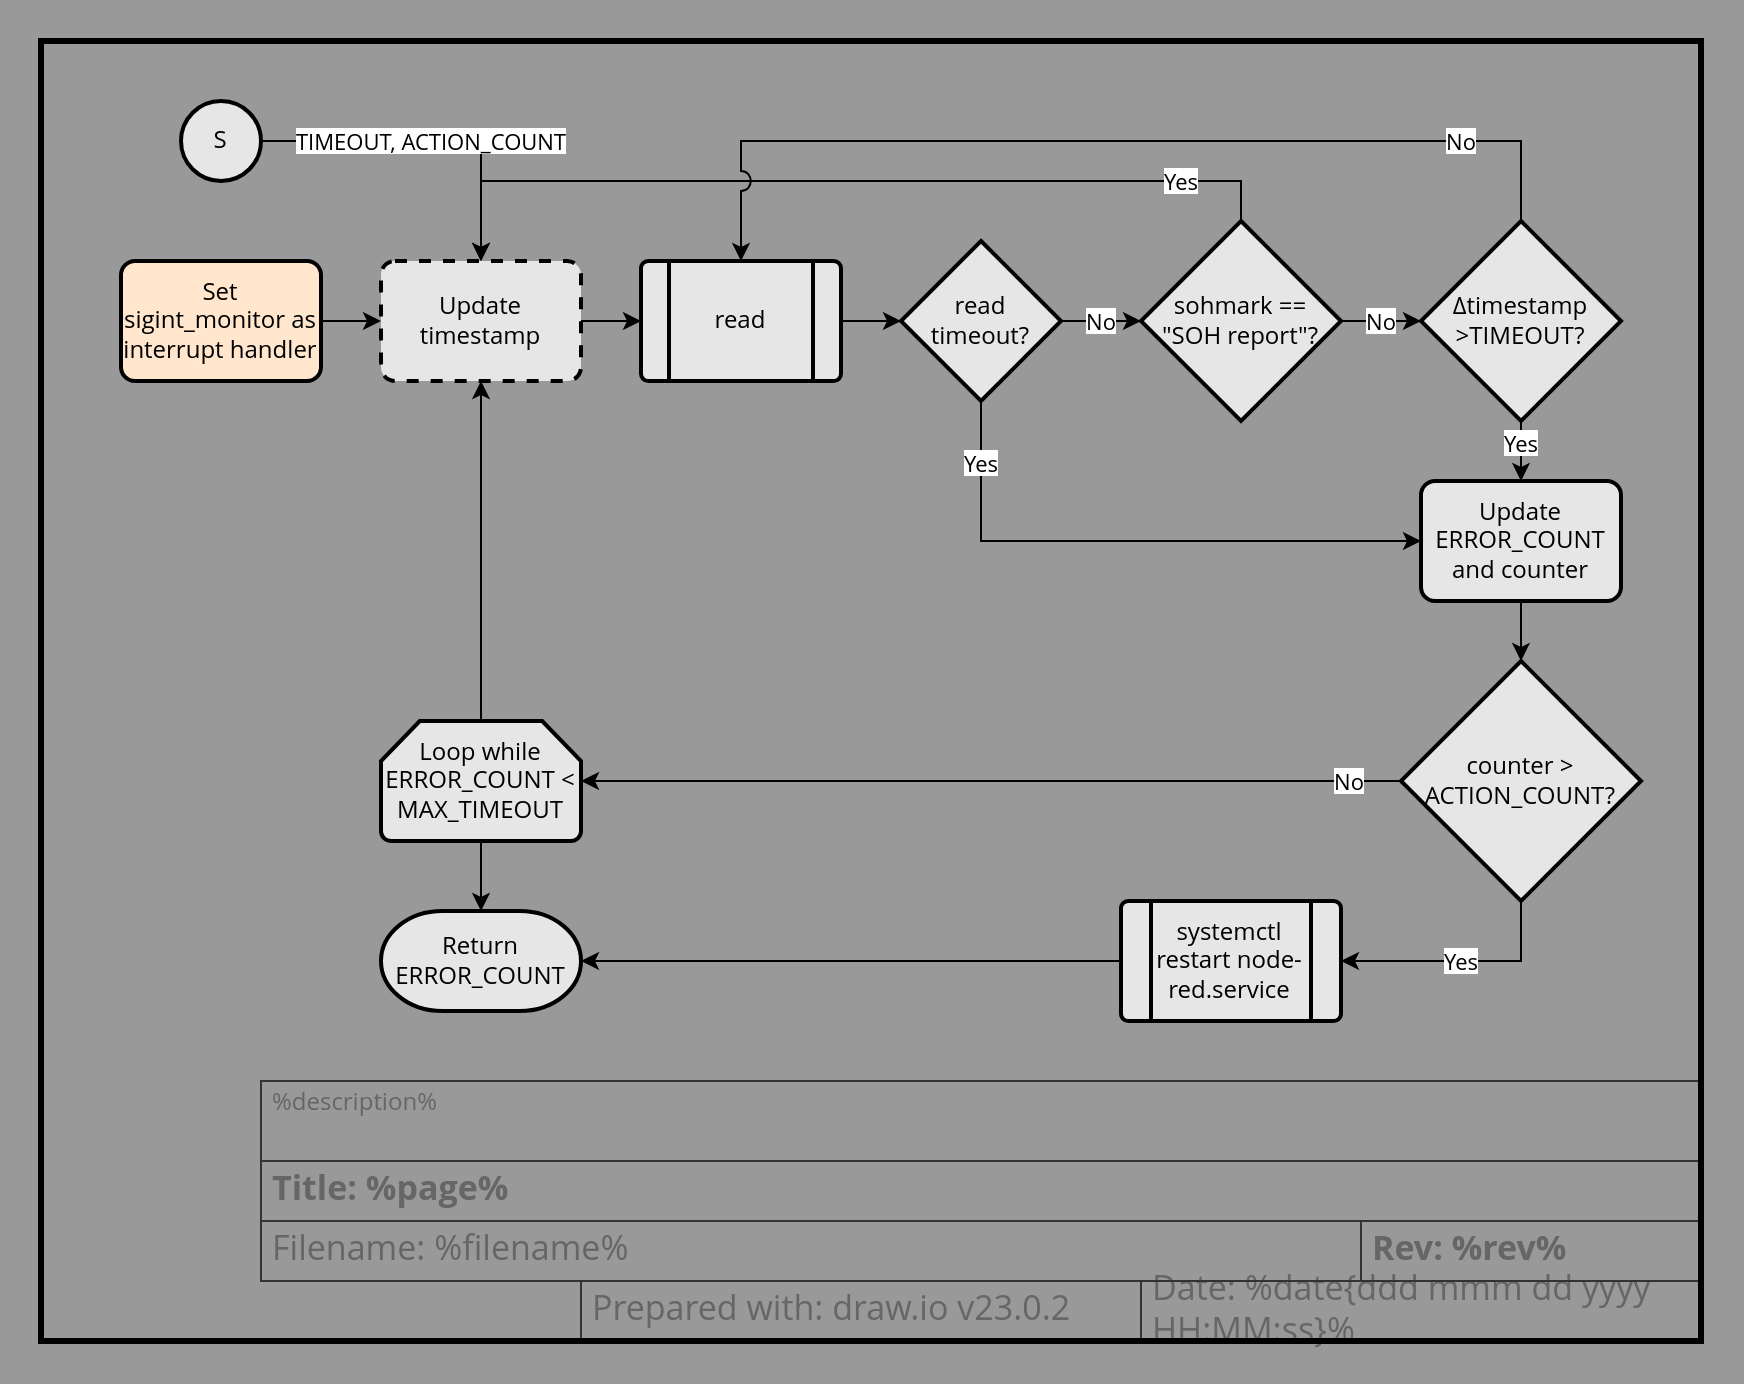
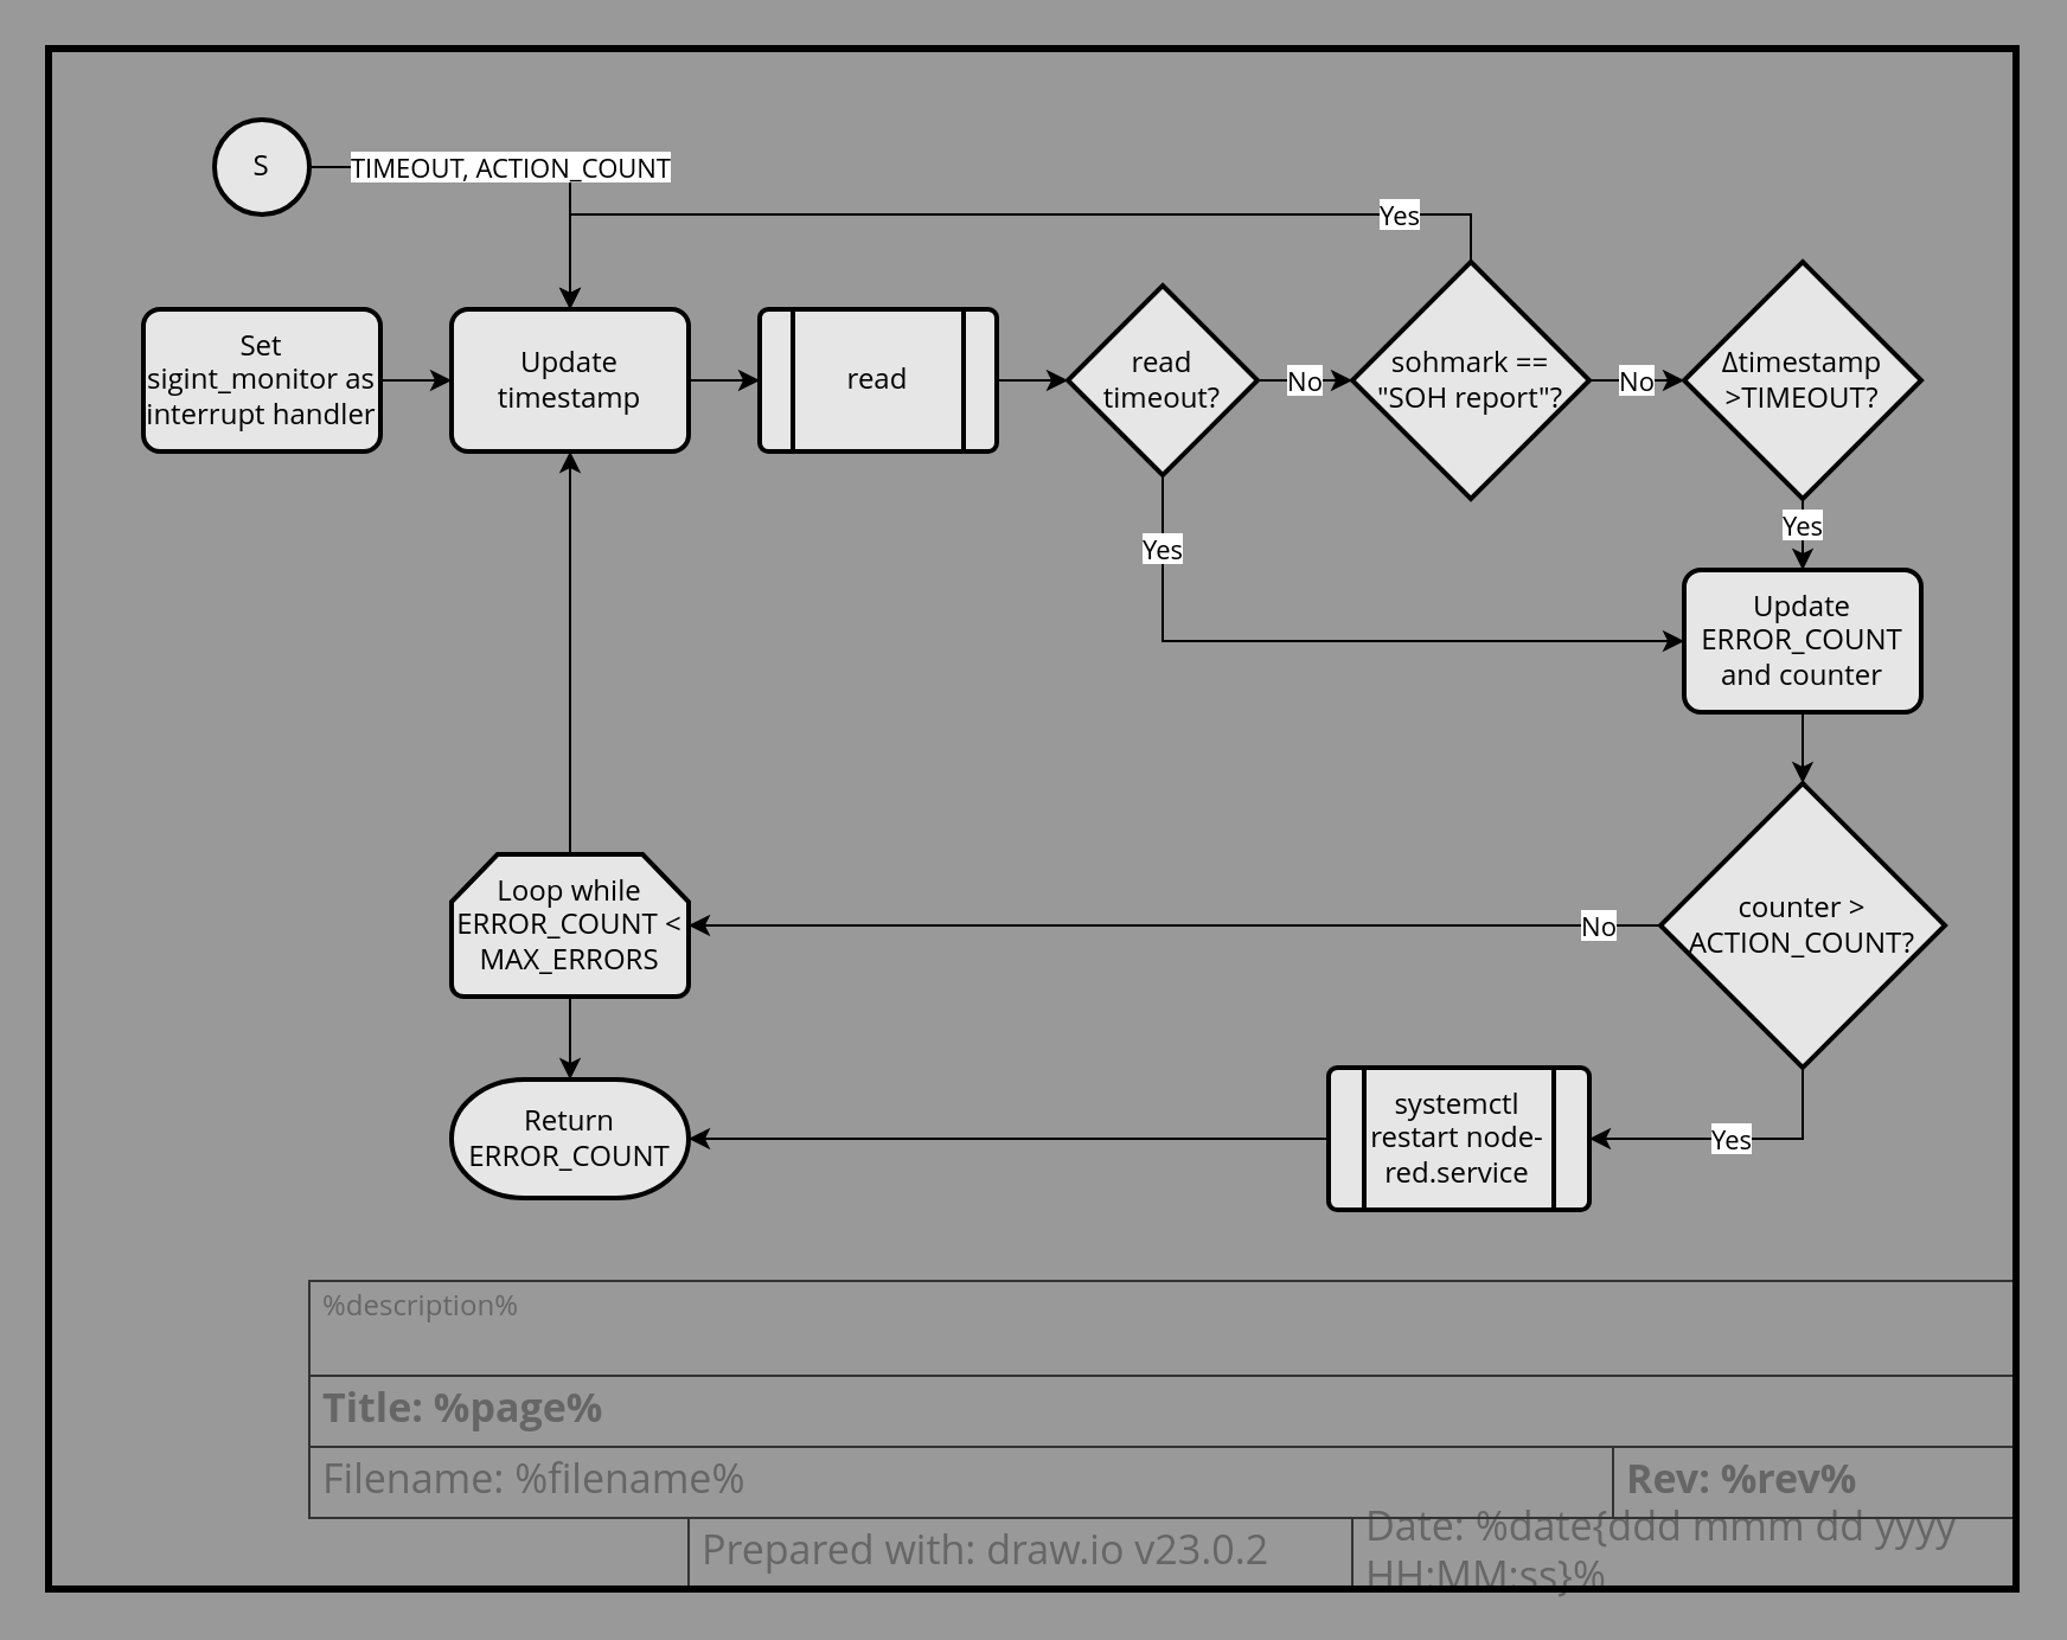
  <mxCell id="0" value="" />
  <mxCell id="1" value="Title Block" style="locked=1;" parent="0" />
  <mxCell id="2" value="Prepared with: draw.io v23.0.2" style="strokeWidth=1;shadow=0;dashed=0;align=center;html=1;shape=mxgraph.mockup.text.textBox;fontColor=#666666;align=left;fontSize=17;spacingLeft=4;spacingTop=-3;whiteSpace=wrap;strokeColor=#333333;mainText=;fillColor=none;fontFamily=Open Sans;movable=1;resizable=1;rotatable=1;deletable=1;editable=1;locked=0;connectable=1;" parent="1" vertex="1"><mxGeometry x="290" y="640" width="280" height="30" as="geometry" /></mxCell>
  <mxCell id="3" value="Date: &lt;font style=&quot;font-size: 17px;&quot;&gt;%date{ddd mmm dd yyyy HH:MM:ss}%&lt;/font&gt;" style="strokeWidth=1;shadow=0;dashed=0;align=center;html=1;shape=mxgraph.mockup.text.textBox;fontColor=#666666;align=left;fontSize=17;spacingLeft=4;spacingTop=-3;whiteSpace=wrap;strokeColor=#333333;mainText=;fillColor=none;fontFamily=Open Sans;movable=1;resizable=1;rotatable=1;deletable=1;editable=1;locked=0;connectable=1;" parent="1" vertex="1"><mxGeometry x="570" y="640" width="280" height="30" as="geometry" /></mxCell>
  <mxCell id="4" value="&lt;b&gt;Title: %page%&lt;/b&gt;" style="strokeWidth=1;shadow=0;dashed=0;align=center;html=1;shape=mxgraph.mockup.text.textBox;fontColor=#666666;align=left;fontSize=17;spacingLeft=4;spacingTop=-3;whiteSpace=wrap;strokeColor=#333333;mainText=;fillColor=none;fontFamily=Open Sans;movable=1;resizable=1;rotatable=1;deletable=1;editable=1;locked=0;connectable=1;" parent="1" vertex="1"><mxGeometry x="130" y="580" width="720" height="30" as="geometry" /></mxCell>
  <mxCell id="5" value="Filename: %filename%" style="strokeWidth=1;shadow=0;dashed=0;align=center;html=1;shape=mxgraph.mockup.text.textBox;fontColor=#666666;align=left;fontSize=17;spacingLeft=4;spacingTop=-3;whiteSpace=wrap;strokeColor=#333333;mainText=;fillColor=none;fontFamily=Open Sans;movable=1;resizable=1;rotatable=1;deletable=1;editable=1;locked=0;connectable=1;" parent="1" vertex="1"><mxGeometry x="130" y="610" width="550" height="30" as="geometry" /></mxCell>
  <mxCell id="6" value="&lt;div align=&quot;left&quot;&gt;%description%&lt;/div&gt;" style="strokeWidth=1;shadow=0;dashed=0;html=1;shape=mxgraph.mockup.text.textBox;fontColor=#666666;align=left;verticalAlign=top;fontSize=12;spacingLeft=4;spacingTop=-3;whiteSpace=wrap;strokeColor=#333333;mainText=;fillColor=none;fontFamily=Open Sans;movable=1;resizable=1;rotatable=1;deletable=1;editable=1;locked=0;connectable=1;" parent="1" vertex="1"><mxGeometry x="130" y="540" width="720" height="40" as="geometry" /></mxCell>
  <mxCell id="7" value="&lt;b&gt;Rev: %rev%&lt;br&gt;&lt;/b&gt;" style="strokeWidth=1;shadow=0;dashed=0;align=center;html=1;shape=mxgraph.mockup.text.textBox;fontColor=#666666;align=left;fontSize=17;spacingLeft=4;spacingTop=-3;whiteSpace=wrap;strokeColor=#333333;mainText=;fillColor=none;fontFamily=Open Sans;movable=1;resizable=1;rotatable=1;deletable=1;editable=1;locked=0;connectable=1;" parent="1" vertex="1"><mxGeometry x="680" y="610" width="170" height="30" as="geometry" /></mxCell>
  <mxCell id="8" value="Drawing Frame" style="locked=1;" parent="0" />
  <mxCell id="9" value="" style="rounded=0;whiteSpace=wrap;html=1;fillColor=none;strokeWidth=3;movable=1;resizable=1;rotatable=1;deletable=1;editable=1;locked=0;connectable=1;" parent="8" vertex="1"><mxGeometry x="20" y="20" width="830" height="650" as="geometry" /></mxCell>
  <mxCell id="10" value="Document" parent="0" />
  <mxCell id="11" value="TIMEOUT, ACTION_COUNT" style="edgeStyle=orthogonalEdgeStyle;rounded=0;orthogonalLoop=1;jettySize=auto;html=1;fontFamily=Open Sans;" parent="10" source="12" target="13" edge="1"><mxGeometry relative="1" as="geometry"><mxPoint x="20" y="240" as="targetPoint" /><mxPoint as="offset" /></mxGeometry></mxCell>
  <mxCell id="12" value="S" style="strokeWidth=2;html=1;shape=mxgraph.flowchart.start_2;whiteSpace=wrap;fillColor=#E6E6E6;fontFamily=Open Sans;" parent="10" vertex="1"><mxGeometry x="90" y="50" width="40" height="40" as="geometry" /></mxCell>
- <mxCell id="13" value="Update timestamp" style="rounded=1;whiteSpace=wrap;html=1;absoluteArcSize=1;arcSize=14;strokeWidth=2;fillColor=#E6E6E6;fontFamily=Open Sans;dashed=1;" parent="10" vertex="1"><mxGeometry x="190" y="130" width="100" height="60" as="geometry" /></mxCell>
+ <mxCell id="13" value="Update timestamp" style="rounded=1;whiteSpace=wrap;html=1;absoluteArcSize=1;arcSize=14;strokeWidth=2;fillColor=#E6E6E6;fontFamily=Open Sans;" parent="10" vertex="1"><mxGeometry x="190" y="130" width="100" height="60" as="geometry" /></mxCell>
  <mxCell id="14" value="No" style="edgeStyle=orthogonalEdgeStyle;rounded=0;orthogonalLoop=1;jettySize=auto;html=1;fontFamily=Open Sans;exitX=0;exitY=0.5;exitDx=0;exitDy=0;exitPerimeter=0;" parent="10" source="16" target="23" edge="1"><mxGeometry x="-0.871" relative="1" as="geometry"><mxPoint as="offset" /><mxPoint x="500" y="755" as="targetPoint" /></mxGeometry></mxCell>
  <mxCell id="15" value="Yes" style="edgeStyle=orthogonalEdgeStyle;rounded=0;orthogonalLoop=1;jettySize=auto;html=1;fontFamily=Open Sans;exitX=0.5;exitY=1;exitDx=0;exitDy=0;exitPerimeter=0;entryX=1;entryY=0.5;entryDx=0;entryDy=0;" edge="1" parent="10" source="16" target="38"><mxGeometry relative="1" as="geometry"><mxPoint as="offset" /></mxGeometry></mxCell>
  <mxCell id="16" value="counter &amp;gt; ACTION_COUNT?" style="strokeWidth=2;html=1;shape=mxgraph.flowchart.decision;whiteSpace=wrap;fillColor=#E6E6E6;fontFamily=Open Sans;verticalAlign=middle;" parent="10" vertex="1"><mxGeometry x="700" y="330" width="120" height="120" as="geometry" /></mxCell>
  <mxCell id="17" value="Return ERROR_COUNT" style="strokeWidth=2;html=1;shape=mxgraph.flowchart.terminator;whiteSpace=wrap;fillColor=#E6E6E6;fontFamily=Open Sans;" parent="10" vertex="1"><mxGeometry x="190" y="455" width="100" height="50" as="geometry" /></mxCell>
  <mxCell id="18" value="" style="edgeStyle=orthogonalEdgeStyle;rounded=0;orthogonalLoop=1;jettySize=auto;html=1;exitX=1;exitY=0.5;exitDx=0;exitDy=0;" parent="10" source="25" target="28" edge="1"><mxGeometry relative="1" as="geometry"><mxPoint x="320" y="315" as="sourcePoint" /><mxPoint x="500" y="525" as="targetPoint" /></mxGeometry></mxCell>
  <mxCell id="19" style="edgeStyle=orthogonalEdgeStyle;rounded=0;orthogonalLoop=1;jettySize=auto;html=1;" edge="1" parent="10" source="20" target="13"><mxGeometry relative="1" as="geometry" /></mxCell>
- <mxCell id="20" value="Set sigint_monitor as interrupt handler" style="rounded=1;whiteSpace=wrap;html=1;absoluteArcSize=1;arcSize=14;strokeWidth=2;fillColor=#ffe6cc;fontFamily=Open Sans;" parent="10" vertex="1"><mxGeometry x="60" y="130" width="100" height="60" as="geometry" /></mxCell>
+ <mxCell id="20" value="Set sigint_monitor as interrupt handler" style="rounded=1;whiteSpace=wrap;html=1;absoluteArcSize=1;arcSize=14;strokeWidth=2;fillColor=#E6E6E6;fontFamily=Open Sans;" parent="10" vertex="1"><mxGeometry x="60" y="130" width="100" height="60" as="geometry" /></mxCell>
  <mxCell id="21" style="edgeStyle=orthogonalEdgeStyle;rounded=0;orthogonalLoop=1;jettySize=auto;html=1;exitX=0.5;exitY=0;exitDx=0;exitDy=0;exitPerimeter=0;" parent="10" source="23" target="13" edge="1"><mxGeometry relative="1" as="geometry" /></mxCell>
  <mxCell id="22" style="edgeStyle=orthogonalEdgeStyle;rounded=0;orthogonalLoop=1;jettySize=auto;html=1;" edge="1" parent="10" source="23" target="17"><mxGeometry relative="1" as="geometry" /></mxCell>
- <mxCell id="23" value="Loop while ERROR_COUNT &amp;lt; MAX_TIMEOUT" style="strokeWidth=2;html=1;shape=mxgraph.flowchart.loop_limit;whiteSpace=wrap;fillColor=#E6E6E6;fontFamily=Open Sans;" parent="10" vertex="1"><mxGeometry x="190" y="360" width="100" height="60" as="geometry" /></mxCell>
+ <mxCell id="23" value="Loop while ERROR_COUNT &amp;lt; MAX_ERRORS" style="strokeWidth=2;html=1;shape=mxgraph.flowchart.loop_limit;whiteSpace=wrap;fillColor=#E6E6E6;fontFamily=Open Sans;" parent="10" vertex="1"><mxGeometry x="190" y="360" width="100" height="60" as="geometry" /></mxCell>
  <mxCell id="24" value="" style="edgeStyle=orthogonalEdgeStyle;rounded=0;orthogonalLoop=1;jettySize=auto;html=1;exitX=1;exitY=0.5;exitDx=0;exitDy=0;entryX=0;entryY=0.5;entryDx=0;entryDy=0;" edge="1" parent="10" source="13" target="25"><mxGeometry relative="1" as="geometry"><mxPoint x="290" y="160" as="sourcePoint" /><mxPoint x="615" y="250" as="targetPoint" /></mxGeometry></mxCell>
  <mxCell id="25" value="read" style="verticalLabelPosition=middle;verticalAlign=middle;html=1;shape=process;whiteSpace=wrap;rounded=1;size=0.14;arcSize=6;fillColor=#E6E6E6;fontFamily=Open Sans;labelPosition=center;align=center;strokeWidth=2;" vertex="1" parent="10"><mxGeometry x="320" y="130" width="100" height="60" as="geometry" /></mxCell>
  <mxCell id="26" value="No" style="edgeStyle=orthogonalEdgeStyle;rounded=0;orthogonalLoop=1;jettySize=auto;html=1;fontFamily=Open Sans;" edge="1" parent="10" source="28" target="30"><mxGeometry relative="1" as="geometry" /></mxCell>
  <mxCell id="27" value="Yes" style="edgeStyle=orthogonalEdgeStyle;rounded=0;orthogonalLoop=1;jettySize=auto;html=1;entryX=0;entryY=0.5;entryDx=0;entryDy=0;exitX=0.5;exitY=1;exitDx=0;exitDy=0;exitPerimeter=0;fontFamily=Open Sans;" edge="1" parent="10" source="28" target="35"><mxGeometry x="-0.786" relative="1" as="geometry"><mxPoint as="offset" /></mxGeometry></mxCell>
  <mxCell id="28" value="read&lt;br&gt;timeout?" style="strokeWidth=2;html=1;shape=mxgraph.flowchart.decision;whiteSpace=wrap;fillColor=#E6E6E6;fontFamily=Open Sans;verticalAlign=middle;" vertex="1" parent="10"><mxGeometry x="450" y="120" width="80" height="80" as="geometry" /></mxCell>
  <mxCell id="29" value="No" style="edgeStyle=orthogonalEdgeStyle;rounded=0;orthogonalLoop=1;jettySize=auto;html=1;fontFamily=Open Sans;" edge="1" parent="10" source="30" target="31"><mxGeometry relative="1" as="geometry" /></mxCell>
  <mxCell id="30" value="sohmark == &quot;SOH report&quot;?" style="strokeWidth=2;html=1;shape=mxgraph.flowchart.decision;whiteSpace=wrap;fillColor=#E6E6E6;fontFamily=Open Sans;verticalAlign=middle;" vertex="1" parent="10"><mxGeometry x="570" y="110" width="100" height="100" as="geometry" /></mxCell>
  <mxCell id="31" value="Δtimestamp &amp;gt;TIMEOUT?" style="strokeWidth=2;html=1;shape=mxgraph.flowchart.decision;whiteSpace=wrap;fillColor=#E6E6E6;fontFamily=Open Sans;verticalAlign=middle;" vertex="1" parent="10"><mxGeometry x="710" y="110" width="100" height="100" as="geometry" /></mxCell>
  <mxCell id="32" value="Yes" style="edgeStyle=orthogonalEdgeStyle;rounded=0;orthogonalLoop=1;jettySize=auto;html=1;exitX=0.5;exitY=0;exitDx=0;exitDy=0;exitPerimeter=0;fontFamily=Open Sans;entryX=0.5;entryY=0;entryDx=0;entryDy=0;" edge="1" parent="10" source="30" target="13"><mxGeometry x="-0.773" relative="1" as="geometry"><mxPoint as="offset" /></mxGeometry></mxCell>
  <mxCell id="33" value="Yes" style="edgeStyle=orthogonalEdgeStyle;rounded=0;orthogonalLoop=1;jettySize=auto;html=1;fontFamily=Open Sans;" edge="1" parent="10" source="31" target="35"><mxGeometry x="0.158" relative="1" as="geometry"><mxPoint x="755" y="270" as="targetPoint" /><mxPoint x="755" y="205" as="sourcePoint" /><mxPoint as="offset" /></mxGeometry></mxCell>
  <mxCell id="34" style="edgeStyle=orthogonalEdgeStyle;rounded=0;orthogonalLoop=1;jettySize=auto;html=1;" edge="1" parent="10" source="35" target="16"><mxGeometry relative="1" as="geometry" /></mxCell>
  <mxCell id="35" value="Update ERROR_COUNT and counter" style="rounded=1;whiteSpace=wrap;html=1;absoluteArcSize=1;arcSize=14;strokeWidth=2;fillColor=#E6E6E6;fontFamily=Open Sans;" parent="10" vertex="1"><mxGeometry x="710" y="240" width="100" height="60" as="geometry" /></mxCell>
- <mxCell id="36" value="No" style="edgeStyle=orthogonalEdgeStyle;rounded=0;orthogonalLoop=1;jettySize=auto;html=1;entryX=0.5;entryY=0;entryDx=0;entryDy=0;exitX=0.5;exitY=0;exitDx=0;exitDy=0;exitPerimeter=0;fontFamily=Open Sans;jumpStyle=arc;jumpSize=10;" edge="1" parent="10" source="31" target="25"><mxGeometry x="-0.714" relative="1" as="geometry"><Array as="points"><mxPoint x="760" y="70" /><mxPoint x="370" y="70" /></Array><mxPoint as="offset" /></mxGeometry></mxCell>
  <mxCell id="37" style="edgeStyle=orthogonalEdgeStyle;rounded=0;orthogonalLoop=1;jettySize=auto;html=1;" edge="1" parent="10" source="38" target="17"><mxGeometry relative="1" as="geometry" /></mxCell>
  <mxCell id="38" value="systemctl restart node-red.service" style="verticalLabelPosition=middle;verticalAlign=middle;html=1;shape=process;whiteSpace=wrap;rounded=1;size=0.14;arcSize=6;fillColor=#E6E6E6;fontFamily=Open Sans;labelPosition=center;align=center;strokeWidth=2;" vertex="1" parent="10"><mxGeometry x="560" y="450" width="110" height="60" as="geometry" /></mxCell>
